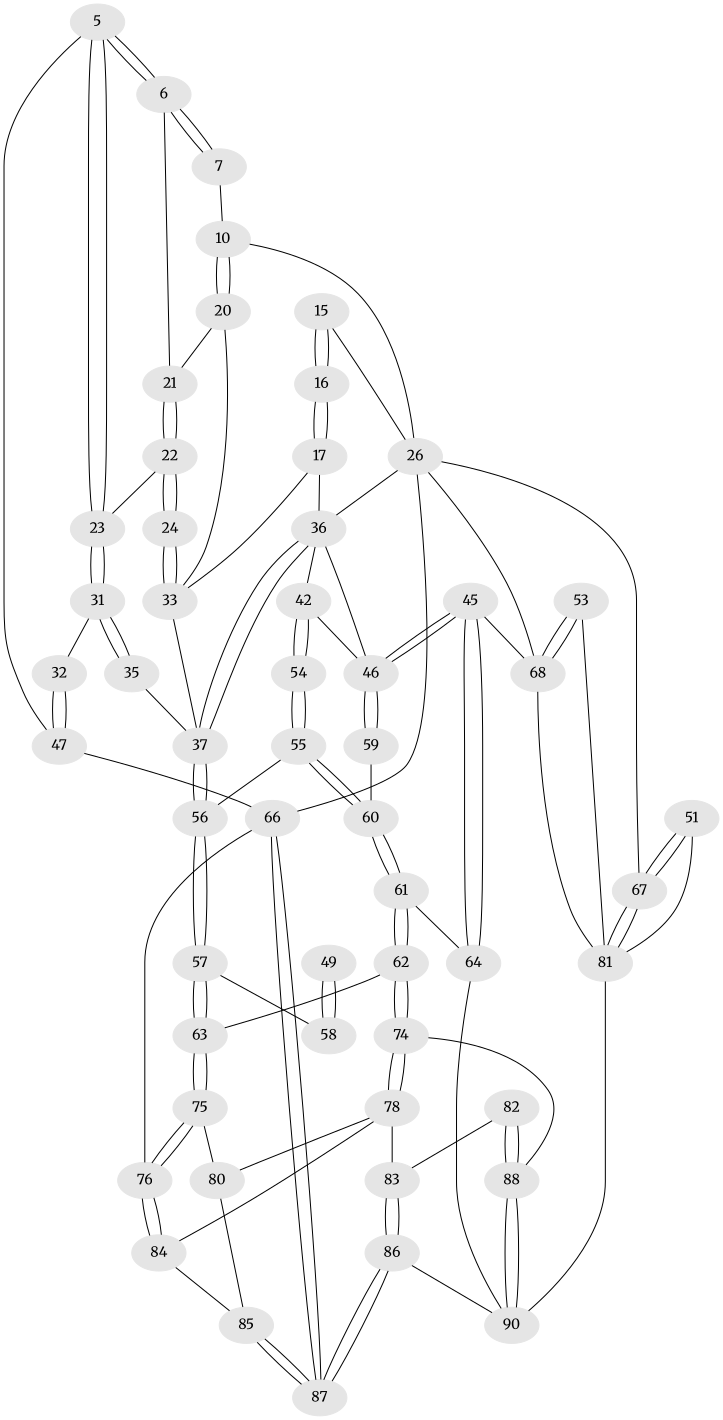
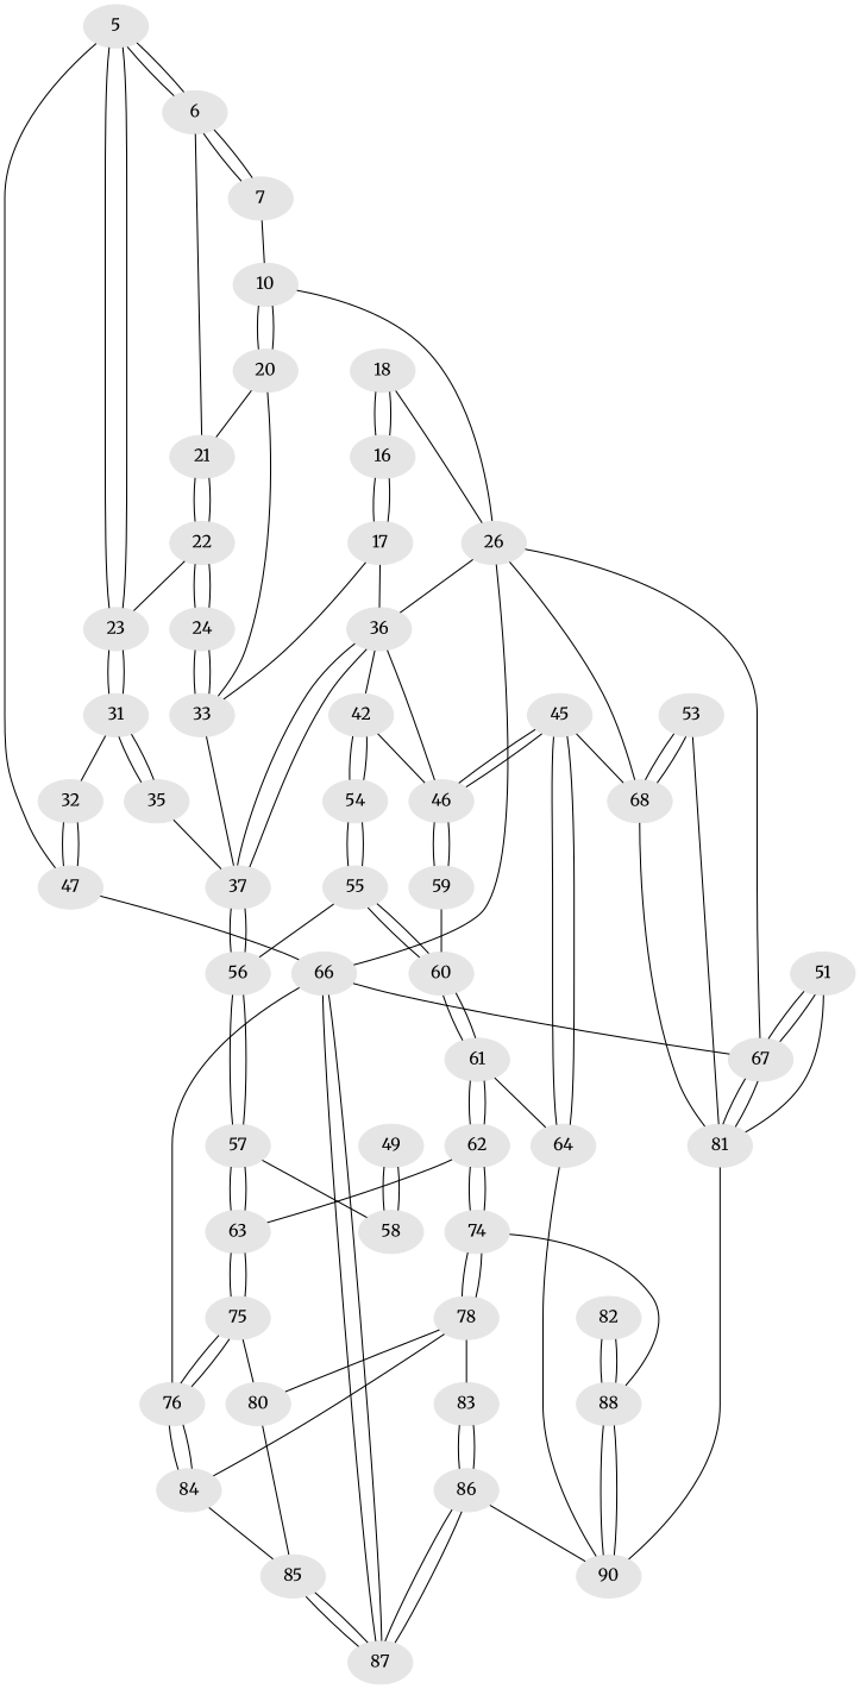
  graph {
    fontname=Merriweather
    node [color=gray90 fontname=Merriweather style=filled]
    edge [fontname=Merriweather]
    5
    6
    23
    47 [super="+3+4"]
    7
    21
    31
    66 [super="+2+65"]
    10
    22
    20
    26 [super="+25+13+9"]
    33 [super="+18+19"]
    36 [super="+29+28"]
    67 [super="+12+30"]
    68 [super="+44+43"]
-   15 [super="+14"]
+   15 [super="+14" label=18]
    16
    17
    37 [super="+34"]
    42 [super="+39"]
    46 [super="+40+41"]
    24
    32
    35
    76
    87
    81 [super="+77"]
    56
    58 [super="+48"]
    54
    59
    57
    55
    45
    64
    90 [super="+89"]
    60
    49
    51
    53
    61
    63
    75
    62
    74
    78
    88 [super="+72+73"]
    80 [super="+79"]
    84
    83
    85
    86
    82
    5 -- 6
    5 -- 6
    5 -- 23
    5 -- 23
    5 -- 47
    6 -- 7
    6 -- 7
    6 -- 21
    23 -- 31
    23 -- 31
    47 -- 66 [weight=2]
    7 -- 10
    21 -- 22
    21 -- 22
    31 -- 32
    31 -- 35
    31 -- 35
+   66 -- 67 [weight=2]
    66 -- 76
    66 -- 87
    66 -- 87
    10 -- 20
    10 -- 20
    10 -- 26
    22 -- 23
    22 -- 24
    22 -- 24
    20 -- 21
    20 -- 33
    26 -- 66
    26 -- 36
    26 -- 67 [weight=2]
    26 -- 68
    33 -- 37
    36 -- 37
    36 -- 37
    36 -- 42 [weight=2]
    36 -- 46
    67 -- 81
    67 -- 81
    68 -- 81
    15 -- 26 [weight=2]
    15 -- 16 [weight=2]
    15 -- 16
    16 -- 17
    16 -- 17
    17 -- 33
    17 -- 36
    37 -- 56
    37 -- 56
    42 -- 46
    42 -- 54 [weight=2]
    42 -- 54
    46 -- 59 [weight=2]
    46 -- 59
    24 -- 33 [weight=2]
    24 -- 33
    32 -- 47 [weight=2]
    32 -- 47
    35 -- 37
    76 -- 84
    76 -- 84
    81 -- 90 [weight=2]
    56 -- 57
    56 -- 57
    54 -- 55
    54 -- 55
    59 -- 60
    57 -- 58
    57 -- 63
    57 -- 63
    55 -- 56
    55 -- 60
    55 -- 60
    45 -- 68
    45 -- 46
    45 -- 46
    45 -- 64
    45 -- 64
    64 -- 90
    60 -- 61
    60 -- 61
    49 -- 58 [weight=2]
    49 -- 58
    51 -- 67 [weight=2]
    51 -- 67
    51 -- 81
    53 -- 68 [weight=2]
    53 -- 68
    53 -- 81
    61 -- 64
    61 -- 62
    61 -- 62
    63 -- 75
    63 -- 75
    75 -- 76
    75 -- 76
    75 -- 80
    62 -- 63
    62 -- 74
    62 -- 74
    74 -- 78
    74 -- 78
    74 -- 88
    78 -- 80
    78 -- 84
    78 -- 83
    88 -- 90 [weight=2]
    88 -- 90
    80 -- 85
    84 -- 85
    83 -- 86
    83 -- 86
    85 -- 87
    85 -- 87
    86 -- 87
    86 -- 87
    86 -- 90
    82 -- 88 [weight=2]
    82 -- 88
-   82 -- 83
  }
